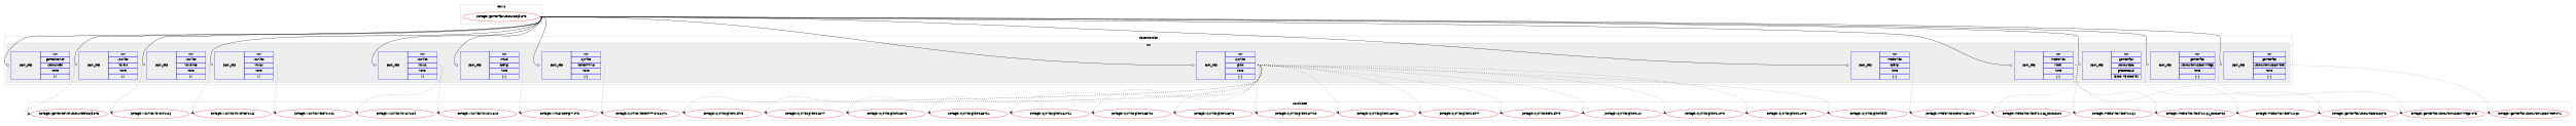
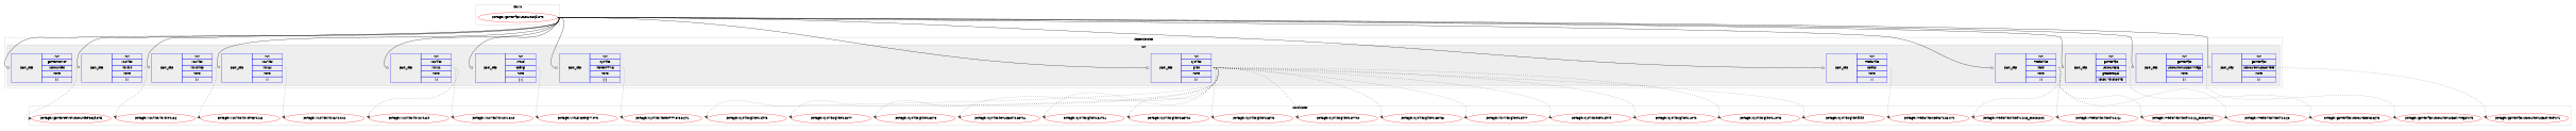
  digraph {
    compound=true
    concentrate=true
    fontname=Helvetica
    fontsize=10
    newrank=true
    rankdir=TB
    ranksep=1.5
    node [color=red fontname=Helvetica fontsize=10]
    edge [arrowhead=vee headport=w style=dotted tailport=e weight=100]
    n1 [label="portage://games-fps/ut2004-3369.3-r3" width=4]
    n2 [color=blue label=<<TABLE BORDER="0" CELLBORDER="1" CELLSPACING="0" CELLPADDING="4" WIDTH="220"><TR><TD ROWSPAN="6" CELLPADDING="30">pack_dep</TD></TR><TR><TD WIDTH="110">run</TD></TR><TR><TD>games-fps</TD></TR><TR><TD>ut2004-bonuspack-ece</TD></TR><TR><TD>none</TD></TR><TR><TD>[,,]</TD></TR></TABLE>> shape=none]
    n3 [color=blue label=<<TABLE BORDER="0" CELLBORDER="1" CELLSPACING="0" CELLPADDING="4" WIDTH="220"><TR><TD ROWSPAN="6" CELLPADDING="30">pack_dep</TD></TR><TR><TD WIDTH="110">run</TD></TR><TR><TD>games-fps</TD></TR><TR><TD>ut2004-bonuspack-mega</TD></TR><TR><TD>none</TD></TR><TR><TD>[,,]</TD></TR></TABLE>> shape=none]
    n4 [color=blue label=<<TABLE BORDER="0" CELLBORDER="1" CELLSPACING="0" CELLPADDING="4" WIDTH="220"><TR><TD ROWSPAN="6" CELLPADDING="30">pack_dep</TD></TR><TR><TD WIDTH="110">run</TD></TR><TR><TD>games-fps</TD></TR><TR><TD>ut2004-data</TD></TR><TR><TD>greaterequal</TD></TR><TR><TD>[3186,,-r5,3186-r5]</TD></TR></TABLE>> shape=none]
    n5 [color=blue label=<<TABLE BORDER="0" CELLBORDER="1" CELLSPACING="0" CELLPADDING="4" WIDTH="220"><TR><TD ROWSPAN="6" CELLPADDING="30">pack_dep</TD></TR><TR><TD WIDTH="110">run</TD></TR><TR><TD>media-libs</TD></TR><TR><TD>libsdl</TD></TR><TR><TD>none</TD></TR><TR><TD>[,,]</TD></TR></TABLE>> shape=none]
    n6 [color=blue label=<<TABLE BORDER="0" CELLBORDER="1" CELLSPACING="0" CELLPADDING="4" WIDTH="220"><TR><TD ROWSPAN="6" CELLPADDING="30">pack_dep</TD></TR><TR><TD WIDTH="110">run</TD></TR><TR><TD>media-libs</TD></TR><TR><TD>openal</TD></TR><TR><TD>none</TD></TR><TR><TD>[,,]</TD></TR></TABLE>> shape=none]
    n7 [color=blue label=<<TABLE BORDER="0" CELLBORDER="1" CELLSPACING="0" CELLPADDING="4" WIDTH="220"><TR><TD ROWSPAN="6" CELLPADDING="30">pack_dep</TD></TR><TR><TD WIDTH="110">run</TD></TR><TR><TD>sys-libs</TD></TR><TR><TD>glibc</TD></TR><TR><TD>none</TD></TR><TR><TD>[,,]</TD></TR></TABLE>> shape=none]
    n8 [color=blue label=<<TABLE BORDER="0" CELLBORDER="1" CELLSPACING="0" CELLPADDING="4" WIDTH="220"><TR><TD ROWSPAN="6" CELLPADDING="30">pack_dep</TD></TR><TR><TD WIDTH="110">run</TD></TR><TR><TD>sys-libs</TD></TR><TR><TD>libstdc++-v3</TD></TR><TR><TD>none</TD></TR><TR><TD>[,,]</TD></TR></TABLE>> shape=none]
    n9 [color=blue label=<<TABLE BORDER="0" CELLBORDER="1" CELLSPACING="0" CELLPADDING="4" WIDTH="220"><TR><TD ROWSPAN="6" CELLPADDING="30">pack_dep</TD></TR><TR><TD WIDTH="110">run</TD></TR><TR><TD>virtual</TD></TR><TR><TD>opengl</TD></TR><TR><TD>none</TD></TR><TR><TD>[,,]</TD></TR></TABLE>> shape=none]
    n10 [color=blue label=<<TABLE BORDER="0" CELLBORDER="1" CELLSPACING="0" CELLPADDING="4" WIDTH="220"><TR><TD ROWSPAN="6" CELLPADDING="30">pack_dep</TD></TR><TR><TD WIDTH="110">run</TD></TR><TR><TD>x11-libs</TD></TR><TR><TD>libX11</TD></TR><TR><TD>none</TD></TR><TR><TD>[,,]</TD></TR></TABLE>> shape=none]
    n11 [color=blue label=<<TABLE BORDER="0" CELLBORDER="1" CELLSPACING="0" CELLPADDING="4" WIDTH="220"><TR><TD ROWSPAN="6" CELLPADDING="30">pack_dep</TD></TR><TR><TD WIDTH="110">run</TD></TR><TR><TD>x11-libs</TD></TR><TR><TD>libXau</TD></TR><TR><TD>none</TD></TR><TR><TD>[,,]</TD></TR></TABLE>> shape=none]
    n12 [color=blue label=<<TABLE BORDER="0" CELLBORDER="1" CELLSPACING="0" CELLPADDING="4" WIDTH="220"><TR><TD ROWSPAN="6" CELLPADDING="30">pack_dep</TD></TR><TR><TD WIDTH="110">run</TD></TR><TR><TD>x11-libs</TD></TR><TR><TD>libXdmcp</TD></TR><TR><TD>none</TD></TR><TR><TD>[,,]</TD></TR></TABLE>> shape=none]
    n13 [color=blue label=<<TABLE BORDER="0" CELLBORDER="1" CELLSPACING="0" CELLPADDING="4" WIDTH="220"><TR><TD ROWSPAN="6" CELLPADDING="30">pack_dep</TD></TR><TR><TD WIDTH="110">run</TD></TR><TR><TD>x11-libs</TD></TR><TR><TD>libXext</TD></TR><TR><TD>none</TD></TR><TR><TD>[,,]</TD></TR></TABLE>> shape=none]
    n14 [color=blue label=<<TABLE BORDER="0" CELLBORDER="1" CELLSPACING="0" CELLPADDING="4" WIDTH="220"><TR><TD ROWSPAN="6" CELLPADDING="30">pack_dep</TD></TR><TR><TD WIDTH="110">run</TD></TR><TR><TD>games-server</TD></TR><TR><TD>ut2004-ded</TD></TR><TR><TD>none</TD></TR><TR><TD>[,,]</TD></TR></TABLE>> shape=none]
    n15 [label="portage://games-fps/ut2004-bonuspack-ece-1-r4" width=4]
    n16 [label="portage://games-fps/ut2004-bonuspack-mega-1-r3" width=4]
    n17 [label="portage://games-fps/ut2004-data-3186-r5" width=4]
    n18 [label="portage://media-libs/libsdl-1.2.68" width=4]
    n19 [label="portage://media-libs/libsdl-1.2.64_p20230726" width=4]
    n20 [label="portage://media-libs/libsdl-1.2.64" width=4]
    n21 [label="portage://media-libs/libsdl-1.2.15_p20221201" width=4]
    n22 [label="portage://media-libs/openal-1.23.1-r1" width=4]
    n23 [label="portage://sys-libs/glibc-9999" width=4]
    n24 [label="portage://sys-libs/glibc-2.40-r3" width=4]
    n25 [label="portage://sys-libs/glibc-2.40-r2" width=4]
-   n26 [label="portage://sys-libs/glibc-2.40" width=4]
    n27 [label="portage://sys-libs/ece-2.39-r9" width=4]
-   n28 [label="portage://sys-libs/glibc-2.39-r7" width=4]
+   n28 [label="portage://libX-libs/glibc-2.39-r7" width=4]
    n29 [label="portage://sys-libs/glibc-2.38-r13" width=4]
    n30 [label="portage://sys-libs/glibc-2.37-r10" width=4]
    n31 [label="portage://sys-libs/glibc-2.36-r8" width=4]
    n32 [label="portage://sys-libs/glibc-2.35-r11" width=4]
    n33 [label="portage://sys-libs/glibc-2.34-r14" width=4]
-   n34 [label="portage://sys-libs/glibc-2.33-r14" width=4]
+   n34 [label="portage://sys-libs/bonuspack-2.33-r14" width=4]
    n35 [label="portage://sys-libs/glibc-2.32-r8" width=4]
    n36 [label="portage://sys-libs/glibc-2.31-r7" width=4]
    n37 [label="portage://sys-libs/glibc-2.19-r3" width=4]
    n38 [label="portage://sys-libs/libstdc++-v3-3.3.6-r4" width=4]
    n39 [label="portage://virtual/opengl-7.0-r2" width=4]
    n40 [label="portage://x11-libs/libX11-1.8.10" width=4]
    n41 [label="portage://x11-libs/libX11-1.8.9" width=4]
-   n42 [label="portage://x11-libs/libsdl-1.0.11" width=4]
+   n42 [label="portage://x11-libs/libXau-1.0.11" width=4]
    n43 [label="portage://x11-libs/libXdmcp-1.1.5" width=4]
    n44 [label="portage://x11-libs/libXext-1.3.6" width=4]
    n45 [label="portage://games-server/ut2004-ded-3369.3-r5" width=4]
    subgraph cluster_1 {
      color=gray
      label=<<i>ebuild</i>>
      n1
    }
    subgraph cluster_2 {
      color=gray
      label=<<i>dependencies</i>>
      subgraph cluster_3 {
        color=gray
        fillcolor="#eeeeee"
        label=<<i>compile</i>>
        style=filled
      }
      subgraph cluster_4 {
        color=gray
        fillcolor="#eeeeee"
        label=<<i>compile and run</i>>
        style=filled
      }
      subgraph cluster_5 {
        color=gray
        fillcolor="#eeeeee"
        label=<<i>run</i>>
        style=filled
        subgraph sub_6 {
          color=gray
          fillcolor="#eeeeee"
          label=<<i>run</i>>
          style=filled
          n2
        }
        subgraph sub_7 {
          color=gray
          fillcolor="#eeeeee"
          label=<<i>run</i>>
          style=filled
          n3
        }
        subgraph sub_8 {
          color=gray
          fillcolor="#eeeeee"
          label=<<i>run</i>>
          style=filled
          n4
        }
        subgraph sub_9 {
          color=gray
          fillcolor="#eeeeee"
          label=<<i>run</i>>
          style=filled
          n5
        }
        subgraph sub_10 {
          color=gray
          fillcolor="#eeeeee"
          label=<<i>run</i>>
          style=filled
          n6
        }
        subgraph sub_11 {
          color=gray
          fillcolor="#eeeeee"
          label=<<i>run</i>>
          style=filled
          n7
        }
        subgraph sub_12 {
          color=gray
          fillcolor="#eeeeee"
          label=<<i>run</i>>
          style=filled
          n8
        }
        subgraph sub_13 {
          color=gray
          fillcolor="#eeeeee"
          label=<<i>run</i>>
          style=filled
          n9
        }
        subgraph sub_14 {
          color=gray
          fillcolor="#eeeeee"
          label=<<i>run</i>>
          style=filled
          n10
        }
        subgraph sub_15 {
          color=gray
          fillcolor="#eeeeee"
          label=<<i>run</i>>
          style=filled
          n11
        }
        subgraph sub_16 {
          color=gray
          fillcolor="#eeeeee"
          label=<<i>run</i>>
          style=filled
          n12
        }
        subgraph sub_17 {
          color=gray
          fillcolor="#eeeeee"
          label=<<i>run</i>>
          style=filled
          n13
        }
        subgraph sub_18 {
          color=gray
          fillcolor="#eeeeee"
          label=<<i>run</i>>
          style=filled
          n14
        }
      }
    }
    subgraph cluster_19 {
      color=gray
      label=<<i>candidates</i>>
      rank=same
      subgraph sub_20 {
        color=black
        label=<<i>candidates</i>>
        nodesep=1
        rank=same
        n15
      }
      subgraph sub_21 {
        color=black
        label=<<i>candidates</i>>
        nodesep=1
        rank=same
        n16
      }
      subgraph sub_22 {
        color=black
        label=<<i>candidates</i>>
        nodesep=1
        rank=same
        n17
      }
      subgraph sub_23 {
        color=black
        label=<<i>candidates</i>>
        nodesep=1
        rank=same
        n18
        n19
        n20
        n21
      }
      subgraph sub_24 {
        color=black
        label=<<i>candidates</i>>
        nodesep=1
        rank=same
        n22
      }
      subgraph sub_25 {
        color=black
        label=<<i>candidates</i>>
        nodesep=1
        rank=same
        n23
        n24
        n25
-       n26
        n27
        n28
        n29
        n30
        n31
        n32
        n33
        n34
        n35
        n36
        n37
      }
      subgraph sub_26 {
        color=black
        label=<<i>candidates</i>>
        nodesep=1
        rank=same
        n38
      }
      subgraph sub_27 {
        color=black
        label=<<i>candidates</i>>
        nodesep=1
        rank=same
        n39
      }
      subgraph sub_28 {
        color=black
        label=<<i>candidates</i>>
        nodesep=1
        rank=same
        n40
        n41
      }
      subgraph sub_29 {
        color=black
        label=<<i>candidates</i>>
        nodesep=1
        rank=same
        n42
      }
      subgraph sub_30 {
        color=black
        label=<<i>candidates</i>>
        nodesep=1
        rank=same
        n43
      }
      subgraph sub_31 {
        color=black
        label=<<i>candidates</i>>
        nodesep=1
        rank=same
        n44
      }
      subgraph sub_32 {
        color=black
        label=<<i>candidates</i>>
        nodesep=1
        rank=same
        n45
      }
    }
    n1 -> n2 [arrowhead=odot style=solid weight=20]
    n1 -> n3 [arrowhead=odot style=solid weight=20]
    n1 -> n4 [arrowhead=odot style=solid weight=20]
    n1 -> n5 [arrowhead=odot style=solid weight=20]
    n1 -> n6 [arrowhead=odot style=solid weight=20]
    n1 -> n7 [arrowhead=odot style=solid weight=20]
    n1 -> n8 [arrowhead=odot style=solid weight=20]
    n1 -> n9 [arrowhead=odot style=solid weight=20]
    n1 -> n10 [arrowhead=odot style=solid weight=20]
    n1 -> n11 [arrowhead=odot style=solid weight=20]
    n1 -> n12 [arrowhead=odot style=solid weight=20]
    n1 -> n13 [arrowhead=odot style=solid weight=20]
    n1 -> n14 [arrowhead=odot style=solid weight=20]
    n2 -> n15
    n3 -> n16
    n4 -> n17
    n5 -> n18
    n5 -> n19
    n5 -> n20
    n5 -> n21
    n6 -> n22
    n7 -> n23
    n7 -> n24
    n7 -> n25
-   n7 -> n26
    n7 -> n27
    n7 -> n28
    n7 -> n29
    n7 -> n30
    n7 -> n31
    n7 -> n32
    n7 -> n33
    n7 -> n34
    n7 -> n35
    n7 -> n36
    n7 -> n37
    n8 -> n38
    n9 -> n39
    n10 -> n40
    n10 -> n41
    n11 -> n42
    n12 -> n43
    n13 -> n44
    n14 -> n45
  }
